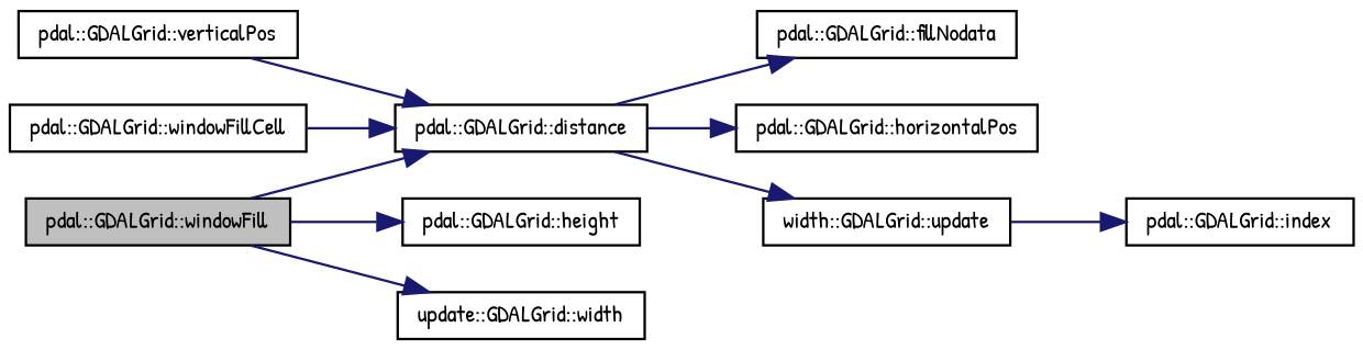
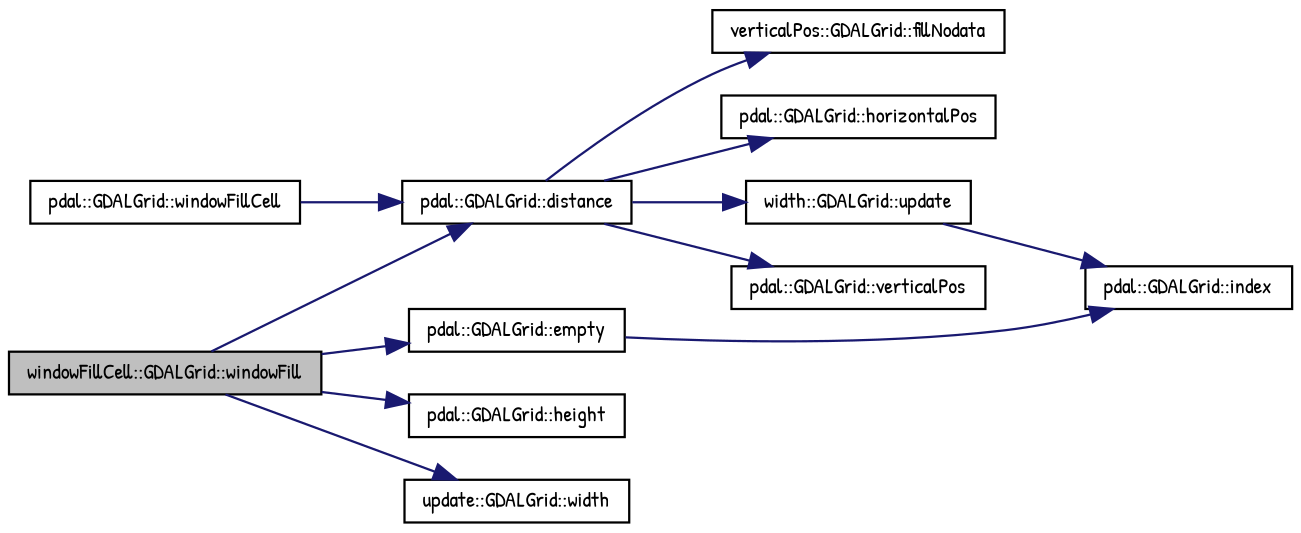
  digraph {
    fontname="Patrick Hand"
    rankdir=LR
    node [color=black fillcolor=white fontname="Patrick Hand" fontsize=10 shape=record style=filled]
    edge [color=midnightblue fontname="Patrick Hand" fontsize=10 labelfontname=Helvetica labelfontsize=10 style=solid]
-   n1 [fillcolor=grey75 fontcolor=black height=0.2 label="pdal::GDALGrid::windowFill" width=0.4]
+   n1 [fillcolor=grey75 fontcolor=black height=0.2 label="windowFillCell::GDALGrid::windowFill" width=0.4]
    n2 [height=0.2 label="pdal::GDALGrid::distance" width=0.4]
+   n3 [height=0.2 label="pdal::GDALGrid::empty" width=0.4]
    n4 [height=0.2 label="pdal::GDALGrid::height" width=0.4]
    n5 [height=0.2 label="update::GDALGrid::width" width=0.4]
-   n6 [height=0.2 label="pdal::GDALGrid::fillNodata" width=0.4]
+   n6 [height=0.2 label="verticalPos::GDALGrid::fillNodata" width=0.4]
    n7 [height=0.2 label="pdal::GDALGrid::horizontalPos" width=0.4]
    n8 [height=0.2 label="width::GDALGrid::update" width=0.4]
    n9 [height=0.2 label="pdal::GDALGrid::verticalPos" width=0.4]
    n10 [height=0.2 label="pdal::GDALGrid::index" width=0.4]
    n11 [height=0.2 label="pdal::GDALGrid::windowFillCell" width=0.4]
    n1 -> n2
+   n1 -> n3
    n1 -> n4
    n1 -> n5
    n2 -> n6
    n2 -> n7
    n2 -> n8
-   n9 -> n2
+   n2 -> n9
+   n3 -> n10
    n8 -> n10
    n11 -> n2
  }
